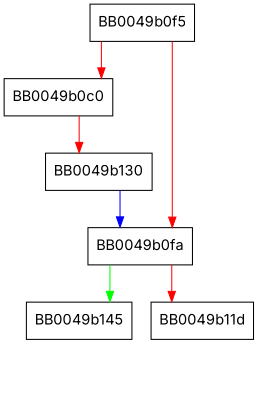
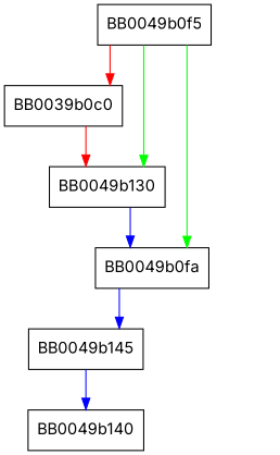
  digraph {
    fontname=Inter
    splines=ortho
    node [fontname=Inter shape=box]
    edge [color=red fontname=Inter]
-   BB0049b0c0
+   BB0049b0c0 [label=BB0039b0c0]
    BB0049b130
    BB0049b0fa
    BB0049b0f5
    BB0049b145
-   BB0049b11d
+   BB0049b140
    BB0049b0c0 -> BB0049b130
    BB0049b130 -> BB0049b0fa [color=blue]
-   BB0049b0fa -> BB0049b145 [color=green]
-   BB0049b0fa -> BB0049b11d
+   BB0049b0fa -> BB0049b145 [color=blue]
    BB0049b0f5 -> BB0049b0c0
-   BB0049b0f5 -> BB0049b0fa
+   BB0049b0f5 -> BB0049b130 [color=green]
+   BB0049b0f5 -> BB0049b0fa [color=green]
+   BB0049b145 -> BB0049b140 [color=blue]
  }
